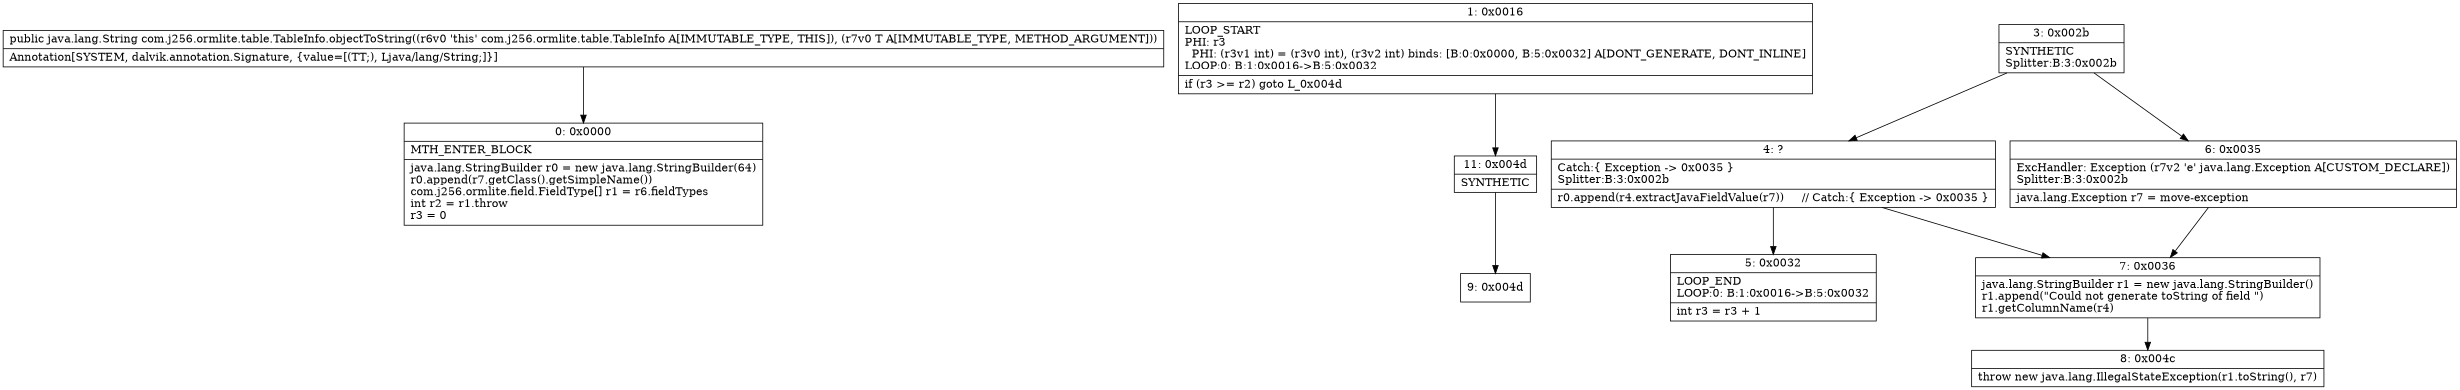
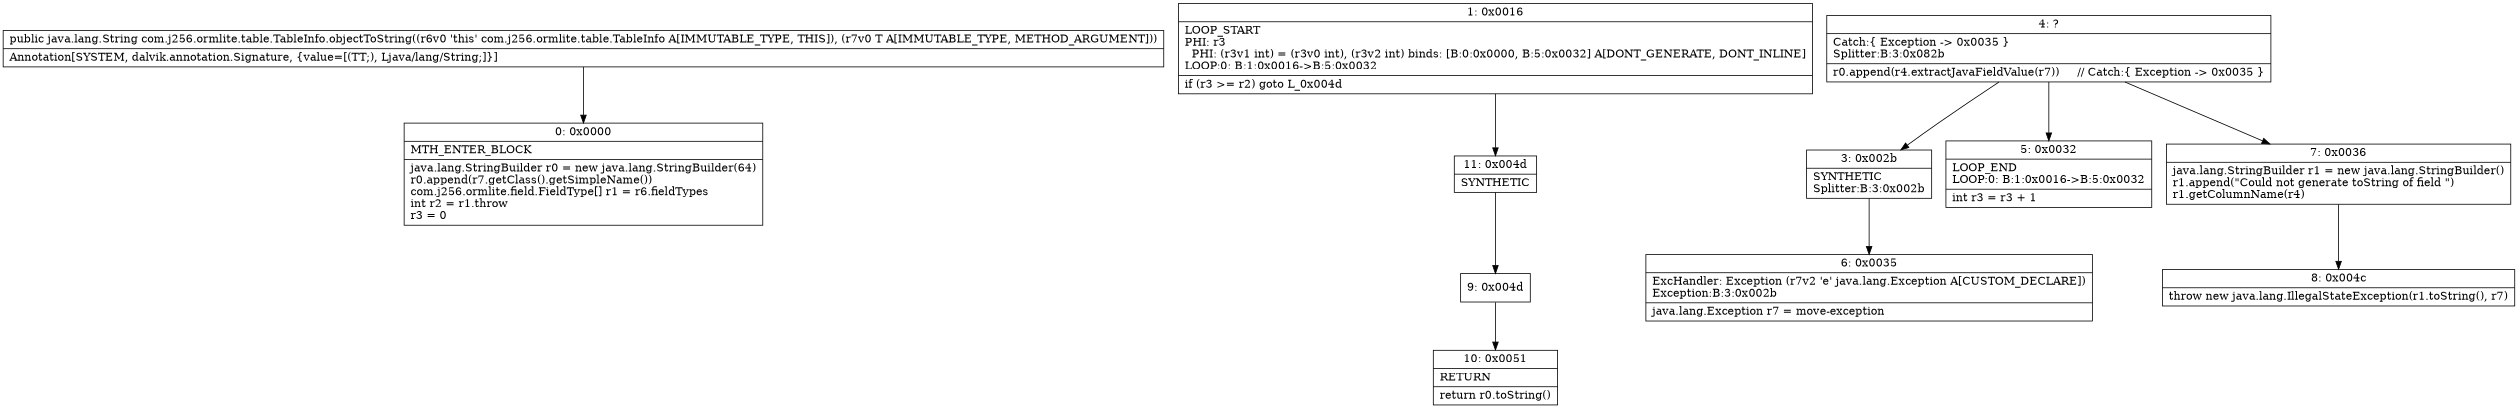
  digraph {
    node [shape=record]
    n1 [label="{0\:\ 0x0000|MTH_ENTER_BLOCK\l|java.lang.StringBuilder r0 = new java.lang.StringBuilder(64)\lr0.append(r7.getClass().getSimpleName())\lcom.j256.ormlite.field.FieldType[] r1 = r6.fieldTypes\lint r2 = r1.throw\lr3 = 0\l}"]
    n2 [label="{1\:\ 0x0016|LOOP_START\lPHI: r3 \l  PHI: (r3v1 int) = (r3v0 int), (r3v2 int) binds: [B:0:0x0000, B:5:0x0032] A[DONT_GENERATE, DONT_INLINE]\lLOOP:0: B:1:0x0016\-\>B:5:0x0032\l|if (r3 \>= r2) goto L_0x004d\l}"]
    n3 [label="{11\:\ 0x004d|SYNTHETIC\l}"]
    n4 [label="{9\:\ 0x004d}"]
    n5 [label="{3\:\ 0x002b|SYNTHETIC\lSplitter:B:3:0x002b\l}"]
-   n6 [label="{4\:\ ?|Catch:\{ Exception \-\> 0x0035 \}\lSplitter:B:3:0x002b\l|r0.append(r4.extractJavaFieldValue(r7))     \/\/ Catch:\{ Exception \-\> 0x0035 \}\l}"]
-   n7 [label="{6\:\ 0x0035|ExcHandler: Exception (r7v2 'e' java.lang.Exception A[CUSTOM_DECLARE])\lSplitter:B:3:0x002b\l|java.lang.Exception r7 = move\-exception\l}"]
+   n6 [label="{4\:\ ?|Catch:\{ Exception \-\> 0x0035 \}\lSplitter:B:3:0x082b\l|r0.append(r4.extractJavaFieldValue(r7))     \/\/ Catch:\{ Exception \-\> 0x0035 \}\l}"]
+   n7 [label="{6\:\ 0x0035|ExcHandler: Exception (r7v2 'e' java.lang.Exception A[CUSTOM_DECLARE])\lException:B:3:0x002b\l|java.lang.Exception r7 = move\-exception\l}"]
    n8 [label="{5\:\ 0x0032|LOOP_END\lLOOP:0: B:1:0x0016\-\>B:5:0x0032\l|int r3 = r3 + 1\l}"]
    n9 [label="{7\:\ 0x0036|java.lang.StringBuilder r1 = new java.lang.StringBuilder()\lr1.append(\"Could not generate toString of field \")\lr1.getColumnName(r4)\l}"]
    n10 [label="{8\:\ 0x004c|throw new java.lang.IllegalStateException(r1.toString(), r7)\l}"]
+   n11 [label="{10\:\ 0x0051|RETURN\l|return r0.toString()\l}"]
    n12 [label="{public java.lang.String com.j256.ormlite.table.TableInfo.objectToString((r6v0 'this' com.j256.ormlite.table.TableInfo A[IMMUTABLE_TYPE, THIS]), (r7v0 T A[IMMUTABLE_TYPE, METHOD_ARGUMENT]))  | Annotation[SYSTEM, dalvik.annotation.Signature, \{value=[(TT;), Ljava\/lang\/String;]\}]\l}"]
    n2 -> n3
    n3 -> n4
-   n5 -> n6
+   n4 -> n11
+   n6 -> n5
    n5 -> n7
    n6 -> n8
    n6 -> n9
-   n7 -> n9
    n9 -> n10
    n12 -> n1
  }
